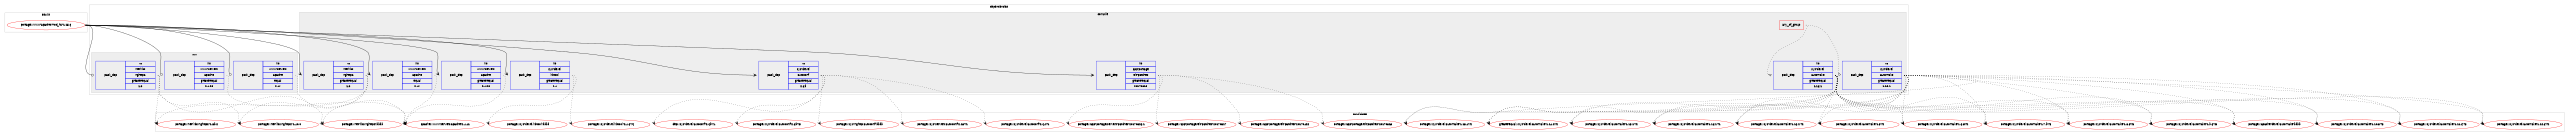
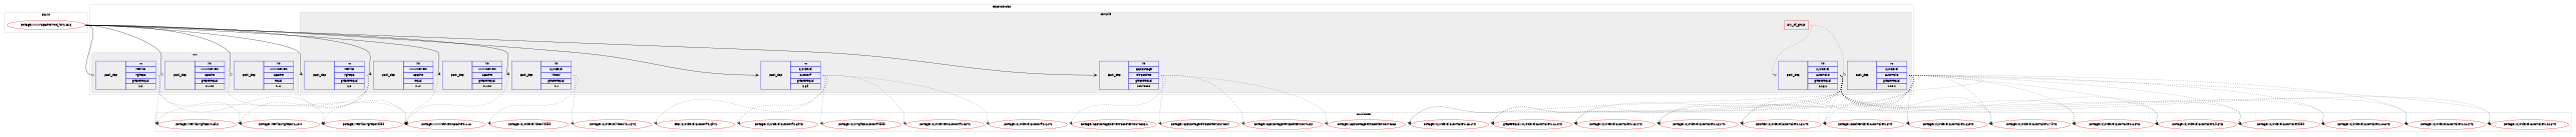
  digraph {
    compound=true
    concentrate=true
    fontname="DejaVu Sans"
    fontsize=10
    newrank=true
    rankdir=TB
    ranksep=1.5
    node [color=red fontname="DejaVu Sans" fontsize=10]
    edge [arrowhead=vee fontname="DejaVu Sans" headport=w style=dotted tailport=e weight=100]
    n1 [label="portage://www-apache/mod_h2-1.15.6" width=4]
    n2 [color=blue label=<<TABLE BORDER="0" CELLBORDER="1" CELLSPACING="0" CELLPADDING="4" WIDTH="220"><TR><TD ROWSPAN="6" CELLPADDING="30">pack_dep</TD></TR><TR><TD WIDTH="110">no</TD></TR><TR><TD>sys-devel</TD></TR><TR><TD>automake</TD></TR><TR><TD>greaterequal</TD></TR><TR><TD>1.16.1</TD></TR></TABLE>> shape=none]
    n3 [color=blue label=<<TABLE BORDER="0" CELLBORDER="1" CELLSPACING="0" CELLPADDING="4" WIDTH="220"><TR><TD ROWSPAN="6" CELLPADDING="30">pack_dep</TD></TR><TR><TD WIDTH="110">no</TD></TR><TR><TD>sys-devel</TD></TR><TR><TD>automake</TD></TR><TR><TD>greaterequal</TD></TR><TR><TD>1.15.1</TD></TR></TABLE>> shape=none]
    n4 [label=<<TABLE BORDER="0" CELLBORDER="1" CELLSPACING="0" CELLPADDING="4"><TR><TD CELLPADDING="10">any_of_group</TD></TR></TABLE>> shape=none]
    n5 [color=blue label=<<TABLE BORDER="0" CELLBORDER="1" CELLSPACING="0" CELLPADDING="4" WIDTH="220"><TR><TD ROWSPAN="6" CELLPADDING="30">pack_dep</TD></TR><TR><TD WIDTH="110">no</TD></TR><TR><TD>app-portage</TD></TR><TR><TD>elt-patches</TD></TR><TR><TD>greaterequal</TD></TR><TR><TD>20170815</TD></TR></TABLE>> shape=none]
    n6 [color=blue label=<<TABLE BORDER="0" CELLBORDER="1" CELLSPACING="0" CELLPADDING="4" WIDTH="220"><TR><TD ROWSPAN="6" CELLPADDING="30">pack_dep</TD></TR><TR><TD WIDTH="110">no</TD></TR><TR><TD>net-libs</TD></TR><TR><TD>nghttp2</TD></TR><TR><TD>greaterequal</TD></TR><TR><TD>1.0</TD></TR></TABLE>> shape=none]
    n7 [color=blue label=<<TABLE BORDER="0" CELLBORDER="1" CELLSPACING="0" CELLPADDING="4" WIDTH="220"><TR><TD ROWSPAN="6" CELLPADDING="30">pack_dep</TD></TR><TR><TD WIDTH="110">no</TD></TR><TR><TD>sys-devel</TD></TR><TR><TD>autoconf</TD></TR><TR><TD>greaterequal</TD></TR><TR><TD>2.69</TD></TR></TABLE>> shape=none]
    n8 [color=blue label=<<TABLE BORDER="0" CELLBORDER="1" CELLSPACING="0" CELLPADDING="4" WIDTH="220"><TR><TD ROWSPAN="6" CELLPADDING="30">pack_dep</TD></TR><TR><TD WIDTH="110">no</TD></TR><TR><TD>sys-devel</TD></TR><TR><TD>libtool</TD></TR><TR><TD>greaterequal</TD></TR><TR><TD>2.4</TD></TR></TABLE>> shape=none]
    n9 [color=blue label=<<TABLE BORDER="0" CELLBORDER="1" CELLSPACING="0" CELLPADDING="4" WIDTH="220"><TR><TD ROWSPAN="6" CELLPADDING="30">pack_dep</TD></TR><TR><TD WIDTH="110">no</TD></TR><TR><TD>www-servers</TD></TR><TR><TD>apache</TD></TR><TR><TD>equal</TD></TR><TR><TD>2.4*</TD></TR></TABLE>> shape=none]
    n10 [color=blue label=<<TABLE BORDER="0" CELLBORDER="1" CELLSPACING="0" CELLPADDING="4" WIDTH="220"><TR><TD ROWSPAN="6" CELLPADDING="30">pack_dep</TD></TR><TR><TD WIDTH="110">no</TD></TR><TR><TD>www-servers</TD></TR><TR><TD>apache</TD></TR><TR><TD>greaterequal</TD></TR><TR><TD>2.4.20</TD></TR></TABLE>> shape=none]
    n11 [color=blue label=<<TABLE BORDER="0" CELLBORDER="1" CELLSPACING="0" CELLPADDING="4" WIDTH="220"><TR><TD ROWSPAN="6" CELLPADDING="30">pack_dep</TD></TR><TR><TD WIDTH="110">no</TD></TR><TR><TD>net-libs</TD></TR><TR><TD>nghttp2</TD></TR><TR><TD>greaterequal</TD></TR><TR><TD>1.0</TD></TR></TABLE>> shape=none]
    n12 [color=blue label=<<TABLE BORDER="0" CELLBORDER="1" CELLSPACING="0" CELLPADDING="4" WIDTH="220"><TR><TD ROWSPAN="6" CELLPADDING="30">pack_dep</TD></TR><TR><TD WIDTH="110">no</TD></TR><TR><TD>www-servers</TD></TR><TR><TD>apache</TD></TR><TR><TD>equal</TD></TR><TR><TD>2.4*</TD></TR></TABLE>> shape=none]
    n13 [color=blue label=<<TABLE BORDER="0" CELLBORDER="1" CELLSPACING="0" CELLPADDING="4" WIDTH="220"><TR><TD ROWSPAN="6" CELLPADDING="30">pack_dep</TD></TR><TR><TD WIDTH="110">no</TD></TR><TR><TD>www-servers</TD></TR><TR><TD>apache</TD></TR><TR><TD>greaterequal</TD></TR><TR><TD>2.4.20</TD></TR></TABLE>> shape=none]
-   n14 [label="portage://apache-devel/automake-9999" width=4]
+   n14 [label="portage://sys-devel/automake-9999" width=4]
    n15 [label="portage://sys-devel/automake-1.9.6-r5" width=4]
    n16 [label="portage://sys-devel/automake-1.8.5-r3" width=4]
    n17 [label="portage://sys-devel/automake-1.7.9-r3" width=4]
    n18 [label="portage://sys-devel/automake-1.6.3-r2" width=4]
-   n19 [label="portage://sys-devel/automake-1.5-r2" width=4]
-   n20 [label="portage://sys-devel/automake-1.16.1-r2" width=4]
+   n19 [label="portage://patches-devel/automake-1.5-r2" width=4]
+   n20 [label="patches://sys-devel/automake-1.16.1-r2" width=4]
    n21 [label="portage://sys-devel/automake-1.16.1-r1" width=4]
    n22 [label="portage://sys-devel/automake-1.15.1-r2" width=4]
    n23 [label="greaterequal://sys-devel/automake-1.14.1-r2" width=4]
    n24 [label="portage://sys-devel/automake-1.13.4-r2" width=4]
    n25 [label="portage://sys-devel/automake-1.12.6-r2" width=4]
    n26 [label="portage://sys-devel/automake-1.11.6-r3" width=4]
    n27 [label="portage://sys-devel/automake-1.10.3-r3" width=4]
    n28 [label="portage://app-portage/servers-patches-20170826.1" width=4]
    n29 [label="portage://app-portage/elt-patches-20170815" width=4]
    n30 [label="portage://app-portage/elt-patches-20170422" width=4]
    n31 [label="portage://app-portage/elt-patches-20170317" width=4]
    n32 [label="portage://net-libs/nghttp2-9999" width=4]
    n33 [label="portage://net-libs/nghttp2-1.40.0" width=4]
    n34 [label="portage://net-libs/nghttp2-1.39.2" width=4]
    n35 [label="portage://sys-nghttp/autoconf-9999" width=4]
    n36 [label="portage://sys-devel/autoconf-2.69-r5" width=4]
    n37 [label="dep://sys-devel/autoconf-2.69-r4" width=4]
    n38 [label="portage://sys-devel/autoconf-2.64-r1" width=4]
    n39 [label="portage://sys-servers/autoconf-2.13-r1" width=4]
    n40 [label="portage://sys-devel/libtool-9999" width=4]
    n41 [label="portage://sys-devel/libtool-2.4.6-r6" width=4]
-   n42 [label="apache://www-servers/apache-2.4.41" width=4]
+   n42 [label="portage://www-servers/apache-2.4.41" width=4]
    subgraph cluster_1 {
      color=gray
      label=<<i>ebuild</i>>
      rank=same
      n1
    }
    subgraph cluster_2 {
      color=gray
      label=<<i>dependencies</i>>
      subgraph cluster_3 {
        color=gray
        fillcolor="#eeeeee"
        label=<<i>compile</i>>
        style=filled
        subgraph sub_4 {
          color=gray
          fillcolor="#eeeeee"
          label=<<i>compile</i>>
          style=filled
          n4
          subgraph sub_5 {
            color=gray
            fillcolor="#eeeeee"
            label=<<i>compile</i>>
            style=filled
            n2
          }
          subgraph sub_6 {
            color=gray
            fillcolor="#eeeeee"
            label=<<i>compile</i>>
            style=filled
            n3
          }
        }
        subgraph sub_7 {
          color=gray
          fillcolor="#eeeeee"
          label=<<i>compile</i>>
          style=filled
          n5
        }
        subgraph sub_8 {
          color=gray
          fillcolor="#eeeeee"
          label=<<i>compile</i>>
          style=filled
          n6
        }
        subgraph sub_9 {
          color=gray
          fillcolor="#eeeeee"
          label=<<i>compile</i>>
          style=filled
          n7
        }
        subgraph sub_10 {
          color=gray
          fillcolor="#eeeeee"
          label=<<i>compile</i>>
          style=filled
          n8
        }
        subgraph sub_11 {
          color=gray
          fillcolor="#eeeeee"
          label=<<i>compile</i>>
          style=filled
          n9
        }
        subgraph sub_12 {
          color=gray
          fillcolor="#eeeeee"
          label=<<i>compile</i>>
          style=filled
          n10
        }
      }
      subgraph cluster_13 {
        color=gray
        fillcolor="#eeeeee"
        label=<<i>compile and run</i>>
        style=filled
      }
      subgraph cluster_14 {
        color=gray
        fillcolor="#eeeeee"
        label=<<i>run</i>>
        style=filled
        subgraph sub_15 {
          color=gray
          fillcolor="#eeeeee"
          label=<<i>run</i>>
          style=filled
          n11
        }
        subgraph sub_16 {
          color=gray
          fillcolor="#eeeeee"
          label=<<i>run</i>>
          style=filled
          n12
        }
        subgraph sub_17 {
          color=gray
          fillcolor="#eeeeee"
          label=<<i>run</i>>
          style=filled
          n13
        }
      }
    }
    subgraph cluster_18 {
      color=gray
      label=<<i>candidates</i>>
      rank=same
      subgraph sub_19 {
        color=black
        label=<<i>candidates</i>>
        nodesep=1
        rank=same
        n14
        n15
        n16
        n17
        n18
        n19
        n20
        n21
        n22
        n23
        n24
        n25
        n26
        n27
      }
      subgraph sub_20 {
        color=black
        label=<<i>candidates</i>>
        nodesep=1
        rank=same
        n14
        n15
        n16
        n17
        n18
        n19
        n20
        n21
        n22
        n23
        n24
        n25
        n26
        n27
      }
      subgraph sub_21 {
        color=black
        label=<<i>candidates</i>>
        nodesep=1
        rank=same
        n28
        n29
        n30
        n31
      }
      subgraph sub_22 {
        color=black
        label=<<i>candidates</i>>
        nodesep=1
        rank=same
        n32
        n33
        n34
      }
      subgraph sub_23 {
        color=black
        label=<<i>candidates</i>>
        nodesep=1
        rank=same
        n35
        n36
        n37
        n38
        n39
      }
      subgraph sub_24 {
        color=black
        label=<<i>candidates</i>>
        nodesep=1
        rank=same
        n40
        n41
      }
      subgraph sub_25 {
        color=black
        label=<<i>candidates</i>>
        nodesep=1
        rank=same
        n42
      }
      subgraph sub_26 {
        color=black
        label=<<i>candidates</i>>
        nodesep=1
        rank=same
        n42
      }
      subgraph sub_27 {
        color=black
        label=<<i>candidates</i>>
        nodesep=1
        rank=same
        n32
        n33
        n34
      }
      subgraph sub_28 {
        color=black
        label=<<i>candidates</i>>
        nodesep=1
        rank=same
        n42
      }
      subgraph sub_29 {
        color=black
        label=<<i>candidates</i>>
        nodesep=1
        rank=same
        n42
      }
    }
    n1 -> n5 [style=solid weight=20]
    n1 -> n6 [style=solid weight=20]
    n1 -> n7 [style=solid weight=20]
    n1 -> n8 [style=solid weight=20]
    n1 -> n9 [style=solid weight=20]
    n1 -> n10 [style=solid weight=20]
    n1 -> n11 [arrowhead=odot style=solid weight=20]
    n1 -> n12 [arrowhead=odot style=solid weight=20]
    n1 -> n13 [arrowhead=odot style=solid weight=20]
    n2 -> n14
    n2 -> n15
    n2 -> n16
    n2 -> n17
    n2 -> n18
    n2 -> n19
    n2 -> n20
    n2 -> n21
    n2 -> n22
    n2 -> n23
    n2 -> n24
    n2 -> n25
    n2 -> n26
    n2 -> n27
    n3 -> n14
    n3 -> n15
    n3 -> n16
    n3 -> n17
    n3 -> n18
    n3 -> n19
    n3 -> n20
    n3 -> n21
    n3 -> n22
    n3 -> n23
    n3 -> n24
    n3 -> n25
    n3 -> n26
    n3 -> n27
    n4 -> n2 [arrowhead=oinv weight=20]
    n4 -> n3 [arrowhead=oinv weight=20]
    n5 -> n28
    n5 -> n29
    n5 -> n30
    n5 -> n31
    n6 -> n32
    n6 -> n33
    n6 -> n34
    n7 -> n35
    n7 -> n36
    n7 -> n37
    n7 -> n38
    n7 -> n39
    n8 -> n40
    n8 -> n41
    n9 -> n42
    n10 -> n42
    n11 -> n32
    n11 -> n33
    n11 -> n34
    n12 -> n42
    n13 -> n42
  }
